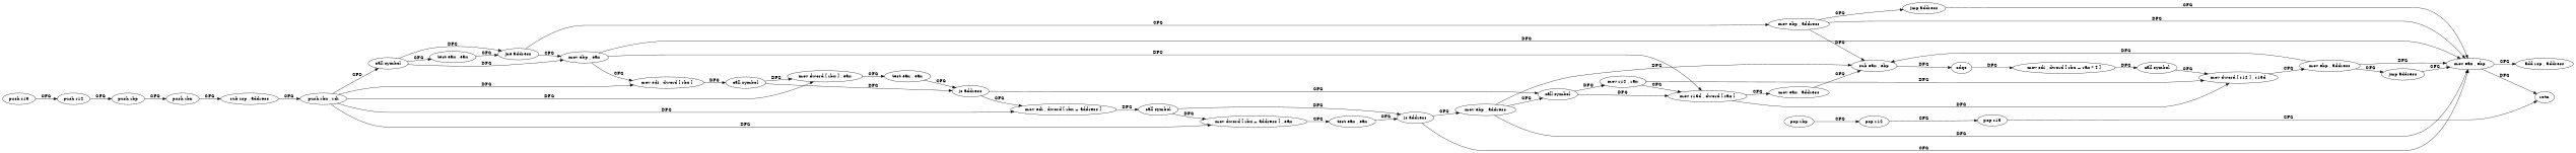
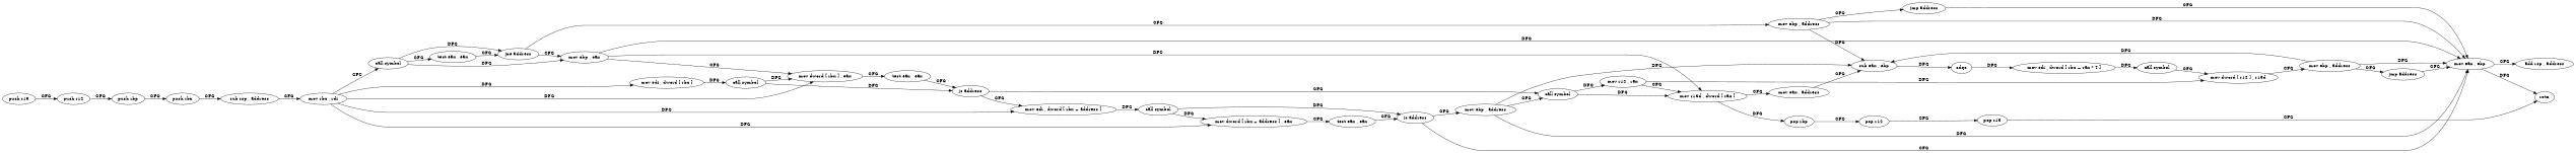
  digraph {
    rankdir=LR
    n1 [label="push r13"]
    n2 [label="push r12"]
    n3 [label="push rbp"]
    n4 [label="push rbx"]
    n5 [label="sub rsp , address"]
-   n6 [label="push rbx , rdi"]
+   n6 [label="mov rbx , rdi"]
    n7 [label="call symbol"]
    n8 [label="mov edi , dword [ rbx ]"]
    n9 [label="mov dword [ rbx ] , eax"]
    n10 [label="mov edi , dword [ rbx + address ]"]
    n11 [label="mov dword [ rbx + address ] , eax"]
    n12 [label="test eax , eax"]
    n13 [label="jne address"]
    n14 [label="mov ebp , eax"]
    n15 [label="call symbol"]
    n16 [label="test eax , eax"]
    n17 [label="call symbol"]
    n18 [label="mov edi , dword [ rbx + rax * 4 ]"]
    n19 [label="call symbol"]
    n20 [label="test eax , eax"]
    n21 [label="mov ebp , address"]
    n22 [label="mov eax , ebp"]
    n23 [label="mov r13d , dword [ rax ]"]
    n24 [label="jmp address"]
    n25 [label="sub eax , ebp"]
    n26 [label="add rsp , address"]
    n27 [label=retn]
    n28 [label=cdqe]
    n29 [label="js address"]
    n30 [label="call symbol"]
    n31 [label="mov r12 , rax"]
    n32 [label="mov dword [ r12 ] , r13d"]
    n33 [label="mov eax , address"]
    n34 [label="js address"]
    n35 [label="pop rbp"]
    n36 [label="pop r12"]
    n37 [label="pop r13"]
    n38 [label="mov ebp , address"]
    n39 [label="jmp address"]
    n40 [label="mov ebp , address"]
    n1 -> n2 [label=CFG]
    n2 -> n3 [label=CFG]
    n3 -> n4 [label=CFG]
    n4 -> n5 [label=CFG]
    n5 -> n6 [label=CFG]
    n6 -> n7 [label=CFG]
    n6 -> n8 [label=DFG]
    n6 -> n9 [label=DFG]
    n6 -> n10 [label=DFG]
    n6 -> n11 [label=DFG]
    n7 -> n12 [label=CFG]
    n7 -> n13 [label=DFG]
    n7 -> n14 [label=DFG]
    n8 -> n15 [label=DFG]
    n9 -> n16 [label=CFG]
    n10 -> n17 [label=DFG]
    n11 -> n20 [label=CFG]
    n12 -> n13 [label=CFG]
    n13 -> n14 [label=CFG]
    n13 -> n21 [label=CFG]
-   n14 -> n8 [label=CFG]
+   n14 -> n9 [label=CFG]
    n14 -> n22 [label=DFG]
    n14 -> n23 [label=DFG]
    n15 -> n9 [label=DFG]
    n15 -> n29 [label=DFG]
    n16 -> n29 [label=CFG]
    n17 -> n11 [label=DFG]
    n17 -> n34 [label=DFG]
    n18 -> n19 [label=DFG]
    n19 -> n32 [label=CFG]
    n20 -> n34 [label=CFG]
    n21 -> n22 [label=DFG]
    n21 -> n24 [label=CFG]
    n21 -> n25 [label=DFG]
    n22 -> n26 [label=CFG]
    n22 -> n27 [label=DFG]
-   n23 -> n32 [label=DFG]
+   n23 -> n35 [label=DFG]
    n23 -> n33 [label=CFG]
    n24 -> n22 [label=CFG]
    n25 -> n28 [label=DFG]
    n28 -> n18 [label=DFG]
    n29 -> n10 [label=CFG]
    n29 -> n30 [label=CFG]
    n30 -> n23 [label=DFG]
    n30 -> n31 [label=DFG]
    n31 -> n23 [label=CFG]
    n31 -> n32 [label=DFG]
    n32 -> n38 [label=CFG]
    n33 -> n25 [label=CFG]
    n34 -> n22 [label=CFG]
    n34 -> n40 [label=CFG]
    n35 -> n36 [label=CFG]
    n36 -> n37 [label=CFG]
    n37 -> n27 [label=CFG]
    n38 -> n22 [label=DFG]
    n38 -> n25 [label=DFG]
    n38 -> n39 [label=CFG]
    n39 -> n22 [label=CFG]
    n40 -> n22 [label=DFG]
    n40 -> n25 [label=DFG]
    n40 -> n30 [label=CFG]
  }
